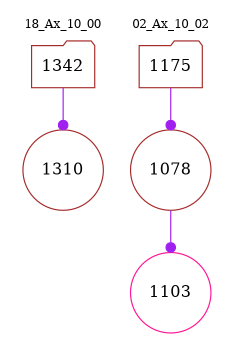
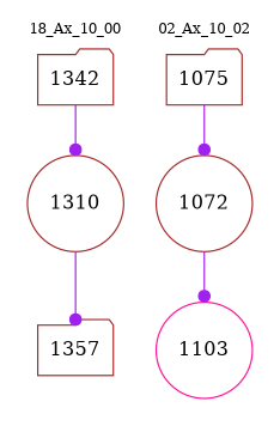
  digraph {
    node [color=brown shape=folder]
    edge [arrowhead=dot color=purple]
    n1 [label=1342]
    n2 [label=1310 shape=circle]
-   n4 [label=1175]
-   n5 [label=1078 shape=circle]
+   n3 [label=1357]
+   n4 [label=1075]
+   n5 [label=1072 shape=circle]
    n6 [color=deeppink label=1103 shape=circle]
    subgraph cluster_1 {
      color=white
      fontsize=10
      label="18_Ax_10_00"
      n1
      n2
+     n3
    }
    subgraph cluster_2 {
      color=white
      fontsize=10
      label="02_Ax_10_02"
      n4
      n5
      n6
    }
    n1 -> n2
+   n2 -> n3
    n4 -> n5
    n5 -> n6
  }
